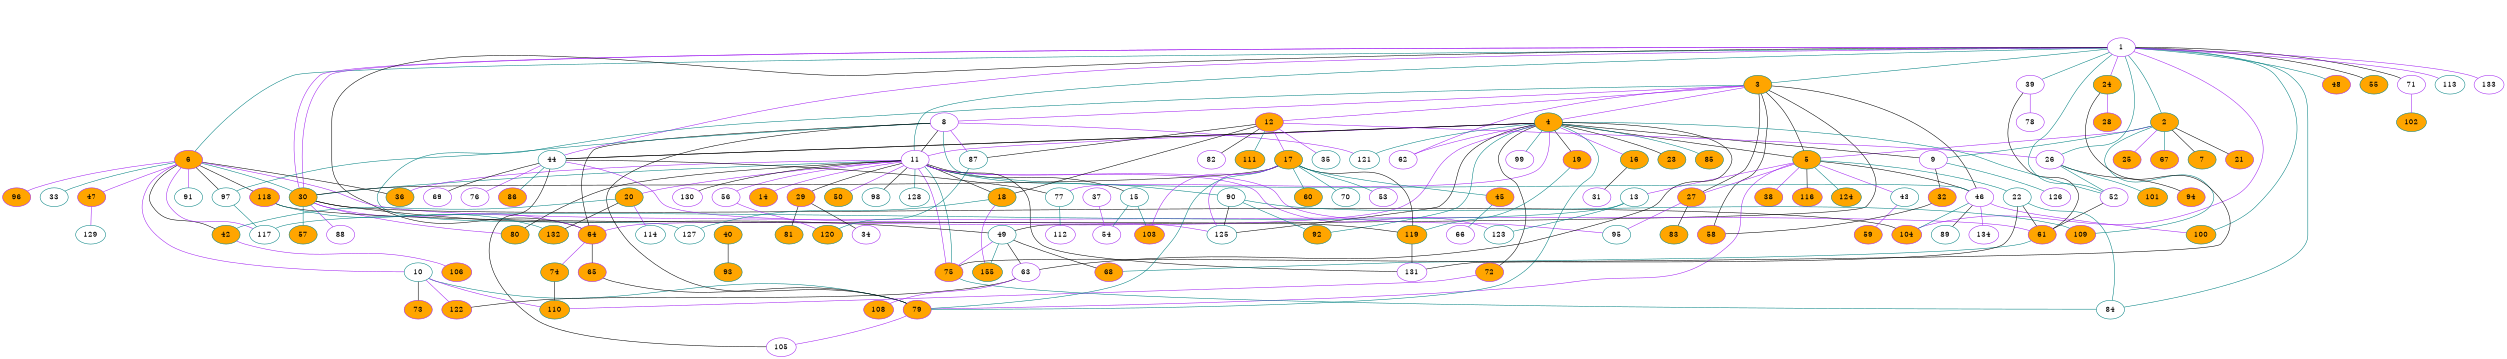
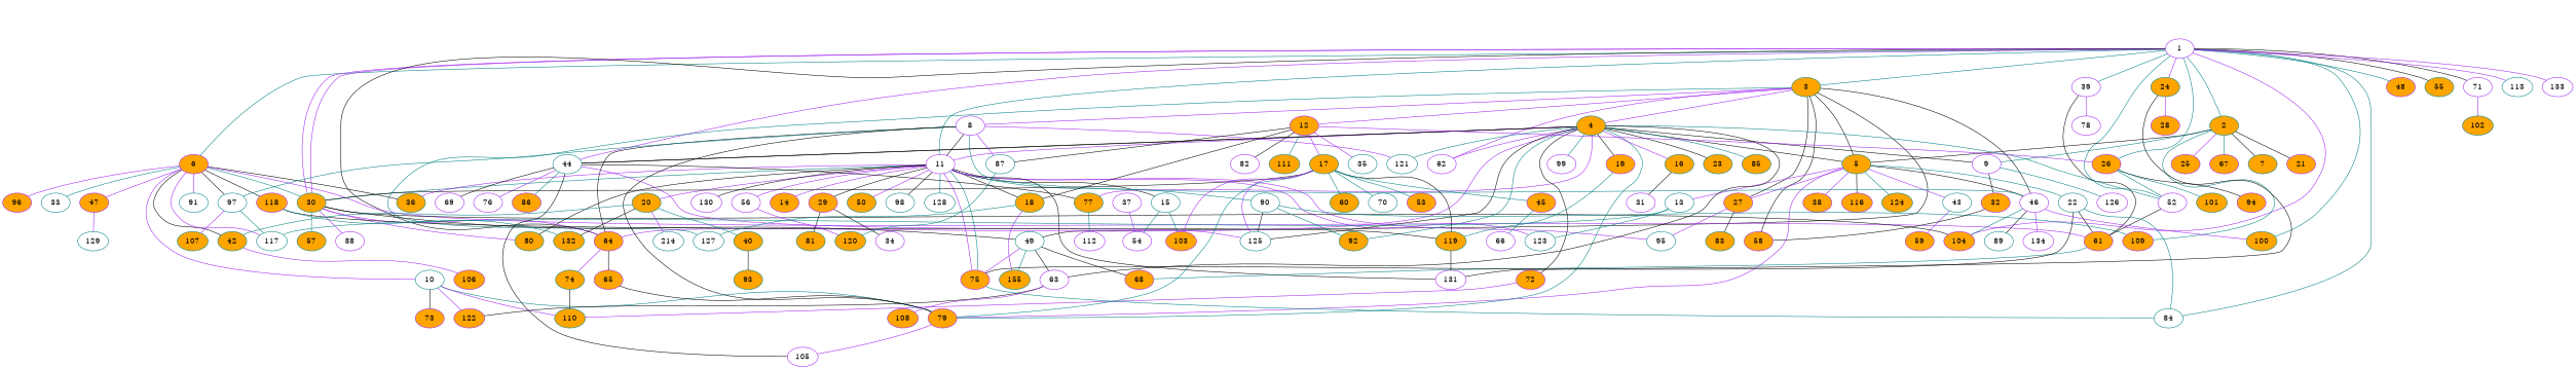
  graph {
    node [color=purple fillcolor=orange style=filled]
    edge [color=black]
    1 [fillcolor=white]
    2 [color=teal]
    3 [color=teal]
    6
    11 [fillcolor=white]
    24 [color=teal]
-   26 [fillcolor=white]
+   26
    30 [color=teal]
    39 [fillcolor=white]
    44 [color=teal fillcolor=white]
    48
    52 [fillcolor=white]
    55 [color=teal]
    64
    71 [fillcolor=white]
    84 [color=teal fillcolor=white]
    100 [color=teal]
    104
    113 [color=teal fillcolor=white]
    133 [fillcolor=white]
    5 [color=teal]
    7 [color=teal]
    9 [fillcolor=white]
    21
    25
    67
    109
    4 [color=teal]
    8 [fillcolor=white]
    12
    27
    46 [fillcolor=white]
    49 [color=teal fillcolor=white]
    58
    62 [fillcolor=white]
    127 [color=teal fillcolor=white]
    10 [color=teal fillcolor=white]
    33 [color=teal fillcolor=white]
    36 [color=teal]
    42 [color=teal]
    47
    61
    91 [color=teal fillcolor=white]
    96
    97 [color=teal fillcolor=white]
    117 [color=teal fillcolor=white]
    118
    14
    15 [color=teal fillcolor=white]
    18 [color=teal]
    20 [color=teal]
    29
    50 [color=teal]
    56 [fillcolor=white]
    75
    80 [color=teal]
    90 [color=teal fillcolor=white]
    95 [color=teal fillcolor=white]
    98 [color=teal fillcolor=white]
    123 [color=teal fillcolor=white]
    128 [color=teal fillcolor=white]
    130 [fillcolor=white]
    131 [fillcolor=white]
    28
    94
    101 [color=teal]
    57 [color=teal]
    88 [fillcolor=white]
    78 [fillcolor=white]
-   77 [color=teal fillcolor=white]
+   77 [color=teal]
    125 [color=teal fillcolor=white]
    69 [fillcolor=white]
    76 [fillcolor=white]
    86
    105 [fillcolor=white]
    65
    74 [color=teal]
    102 [color=teal]
    79
    13 [color=teal fillcolor=white]
    22 [color=teal fillcolor=white]
    38
    43 [color=teal fillcolor=white]
    116
    124 [color=teal]
    32
    126 [fillcolor=white]
    16 [color=teal]
    19
    23 [color=teal]
    63 [fillcolor=white]
    72
    85 [color=teal]
    92 [color=teal]
    99 [fillcolor=white]
    121 [color=teal fillcolor=white]
    87 [color=teal fillcolor=white]
    17 [color=teal]
    35 [color=teal fillcolor=white]
    82 [fillcolor=white]
    111 [color=teal]
    83 [color=teal]
    89 [color=teal fillcolor=white]
    134 [fillcolor=white]
    n105 [color=teal label=155]
    68
    31 [fillcolor=white]
    119 [color=teal]
    122
    108
    110 [color=teal]
    112 [fillcolor=white]
    59
    73
    106
    129 [color=teal fillcolor=white]
+   107 [color=teal]
    132 [color=teal]
    120 [color=teal]
    103
    54 [fillcolor=white]
    40 [color=teal]
-   114 [color=teal fillcolor=white]
+   114 [color=teal fillcolor=white label=214]
    34 [fillcolor=white]
    81 [color=teal]
    45
-   53 [fillcolor=white]
+   53
    60 [color=teal]
    70 [color=teal fillcolor=white]
    37 [fillcolor=white]
    66 [fillcolor=white]
    93 [color=teal]
    1 -- 2 [color=teal]
    1 -- 3 [color=teal]
    1 -- 6 [color=teal]
    1 -- 11 [color=teal]
    1 -- 24 [color=purple]
    1 -- 26 [color=teal]
    1 -- 30 [color=purple]
    1 -- 30 [color=purple]
    1 -- 39 [color=teal]
    1 -- 44 [color=purple]
    1 -- 48 [color=teal]
    1 -- 52 [color=teal]
    1 -- 55
    1 -- 64
    1 -- 71
    1 -- 84 [color=teal]
    1 -- 100 [color=teal]
    1 -- 104 [color=purple]
    1 -- 113 [color=purple]
    1 -- 133 [color=purple]
-   2 -- 5 [color=purple]
+   2 -- 5
    2 -- 7
    2 -- 9 [color=teal]
    2 -- 21
    2 -- 25 [color=purple]
    2 -- 67 [color=teal]
    2 -- 109 [color=teal]
    3 -- 5
    3 -- 4 [color=purple]
    3 -- 8 [color=purple]
    3 -- 12 [color=purple]
    3 -- 27
    3 -- 46
    3 -- 49
    3 -- 58
    3 -- 62 [color=purple]
    3 -- 127 [color=teal]
    6 -- 30 [color=teal]
    6 -- 10 [color=purple]
    6 -- 33 [color=teal]
    6 -- 36
    6 -- 42
    6 -- 47 [color=purple]
    6 -- 61 [color=purple]
    6 -- 91 [color=purple]
    6 -- 96 [color=purple]
    6 -- 97
    6 -- 117 [color=purple]
    6 -- 118
    11 -- 30 [color=teal]
    11 -- 36 [color=purple]
    11 -- 14 [color=purple]
    11 -- 15
    11 -- 18
    11 -- 20 [color=purple]
    11 -- 29
    11 -- 50 [color=purple]
    11 -- 56 [color=purple]
    11 -- 75 [color=purple]
    11 -- 75 [color=teal]
    11 -- 80
    11 -- 90 [color=teal]
    11 -- 95 [color=purple]
    11 -- 98
    11 -- 123 [color=purple]
    11 -- 128 [color=teal]
    11 -- 130
    11 -- 131
    24 -- 131
    24 -- 28 [color=purple]
    26 -- 52 [color=teal]
    26 -- 94
    26 -- 101 [color=teal]
    30 -- 64 [color=purple]
    30 -- 104
    30 -- 49
    30 -- 80 [color=purple]
    30 -- 57 [color=teal]
    30 -- 88 [color=purple]
    39 -- 61
    39 -- 78 [color=purple]
    44 -- 77
    44 -- 125 [color=purple]
    44 -- 69
    44 -- 76 [color=purple]
    44 -- 86 [color=teal]
    44 -- 105
    52 -- 61
    64 -- 65
    64 -- 74 [color=purple]
    71 -- 102 [color=purple]
    5 -- 27 [color=purple]
    5 -- 46
    5 -- 79 [color=purple]
    5 -- 13 [color=purple]
    5 -- 22 [color=teal]
    5 -- 38 [color=purple]
    5 -- 43 [color=purple]
    5 -- 116
    5 -- 124 [color=teal]
    9 -- 32
    9 -- 126 [color=teal]
    4 -- 11 [color=purple]
    4 -- 44
    4 -- 44
    4 -- 52 [color=teal]
    4 -- 64 [color=purple]
    4 -- 5
    4 -- 9
    4 -- 62 [color=purple]
    4 -- 77 [color=purple]
    4 -- 125
    4 -- 79 [color=teal]
    4 -- 16 [color=purple]
    4 -- 19
    4 -- 23
    4 -- 63
    4 -- 72
    4 -- 85 [color=teal]
    4 -- 92 [color=teal]
    4 -- 99 [color=teal]
    4 -- 121 [color=teal]
    8 -- 11
    8 -- 64
    8 -- 46 [color=teal]
    8 -- 97 [color=teal]
    8 -- 79
    8 -- 121 [color=purple]
    8 -- 87 [color=purple]
    12 -- 26 [color=purple]
    12 -- 18
    12 -- 87
    12 -- 17 [color=purple]
    12 -- 35 [color=purple]
    12 -- 82
    12 -- 111 [color=teal]
    27 -- 95 [color=purple]
    27 -- 83
    46 -- 100 [color=purple]
    46 -- 104 [color=teal]
    46 -- 89
    46 -- 134 [color=purple]
    49 -- 75 [color=purple]
    49 -- 63
    49 -- n105 [color=teal]
    49 -- 68
    10 -- 79 [color=teal]
    10 -- 122 [color=purple]
    10 -- 110 [color=purple]
    10 -- 73
    42 -- 106 [color=purple]
    47 -- 129 [color=purple]
    61 -- 68 [color=teal]
    97 -- 117 [color=teal]
+   97 -- 107 [color=purple]
    118 -- 119
    118 -- 132 [color=teal]
    15 -- 103 [color=teal]
    15 -- 54 [color=teal]
    18 -- 127 [color=teal]
    18 -- n105 [color=purple]
    20 -- 42 [color=teal]
    20 -- 132
+   20 -- 40 [color=teal]
    20 -- 114 [color=purple]
    29 -- 34
    29 -- 81
    56 -- 120 [color=purple]
    75 -- 84 [color=teal]
    90 -- 109 [color=teal]
    90 -- 125
    90 -- 92 [color=teal]
    77 -- 112 [color=teal]
    65 -- 79
    74 -- 110
    79 -- 105 [color=purple]
    13 -- 117 [color=teal]
    13 -- 123 [color=teal]
    22 -- 84 [color=teal]
    22 -- 61
    22 -- 75
    43 -- 59 [color=purple]
    32 -- 58
    16 -- 31
    19 -- 119 [color=teal]
    63 -- 122
    63 -- 108 [color=purple]
    72 -- 110 [color=purple]
    87 -- 120 [color=teal]
    17 -- 30
    17 -- 125 [color=purple]
    17 -- 79 [color=teal]
    17 -- 119
    17 -- 103 [color=purple]
    17 -- 45 [color=teal]
    17 -- 53 [color=teal]
    17 -- 60 [color=teal]
    17 -- 70 [color=teal]
    119 -- 131
    40 -- 93
    45 -- 66 [color=teal]
    37 -- 54 [color=purple]
  }
